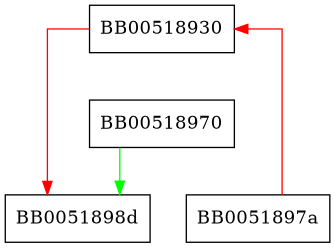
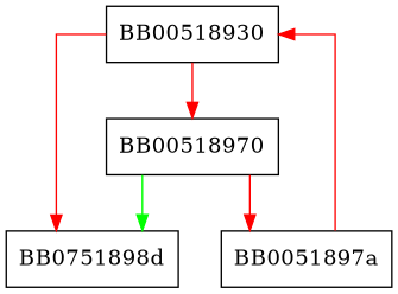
  digraph {
    splines=ortho
    node [shape=box]
    edge [color=red]
    BB00518930
-   BB0051898d
+   BB0051898d [label=BB0751898d]
    BB00518970
    BB0051897a
    BB00518930 -> BB0051898d
+   BB00518930 -> BB00518970
    BB00518970 -> BB0051898d [color=green]
+   BB00518970 -> BB0051897a
    BB0051897a -> BB00518930
  }
